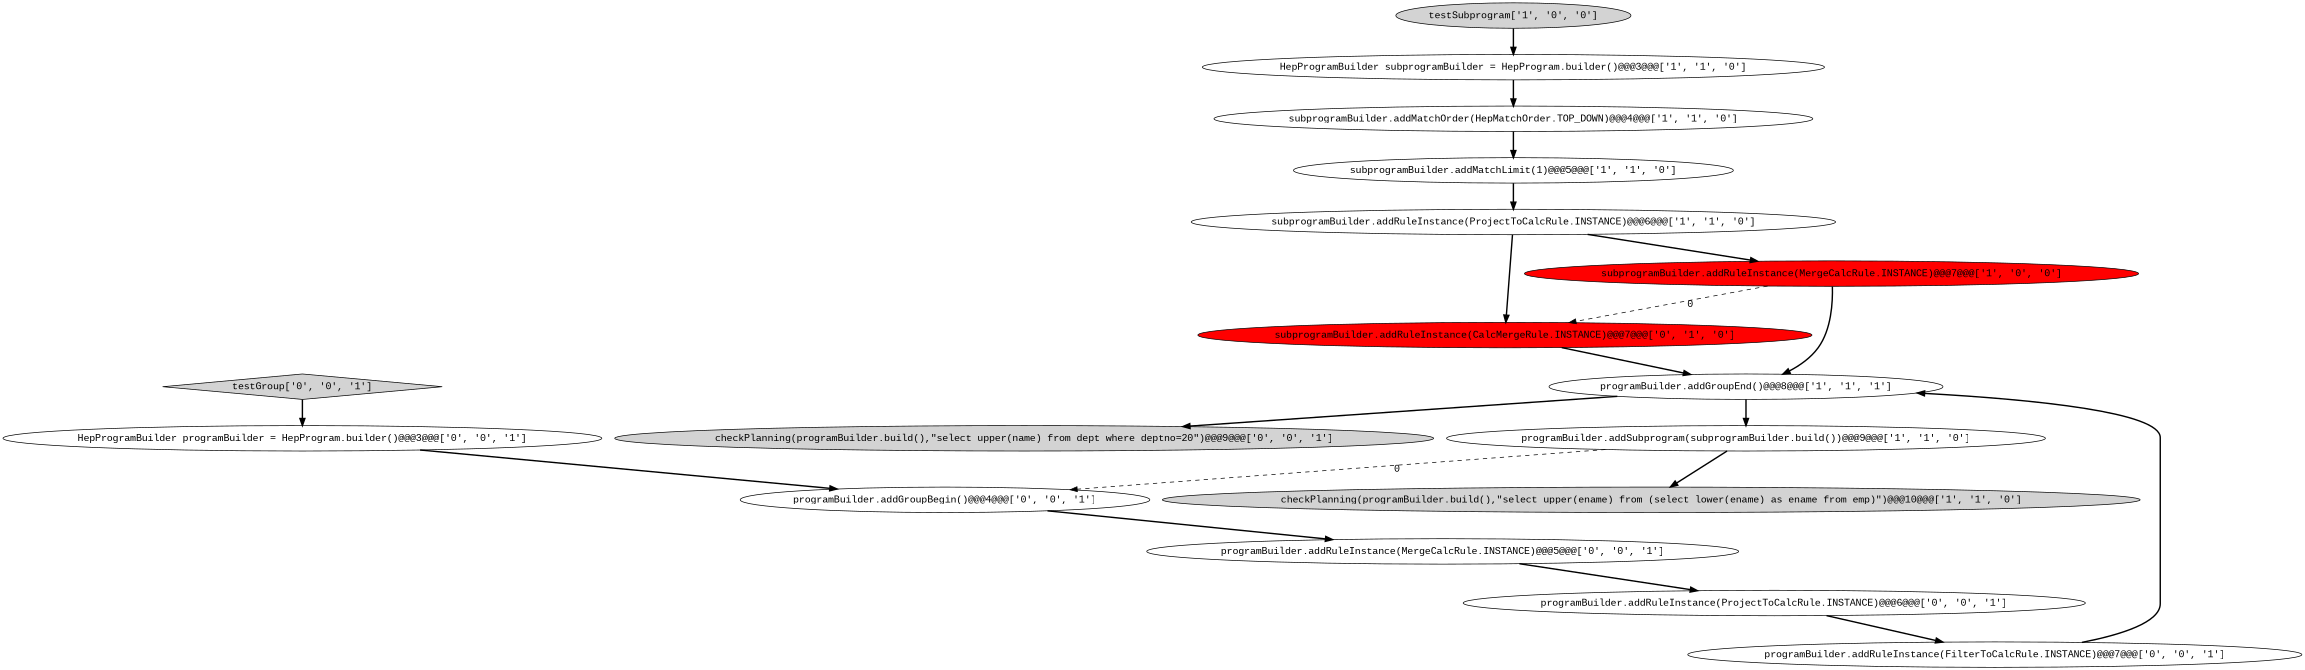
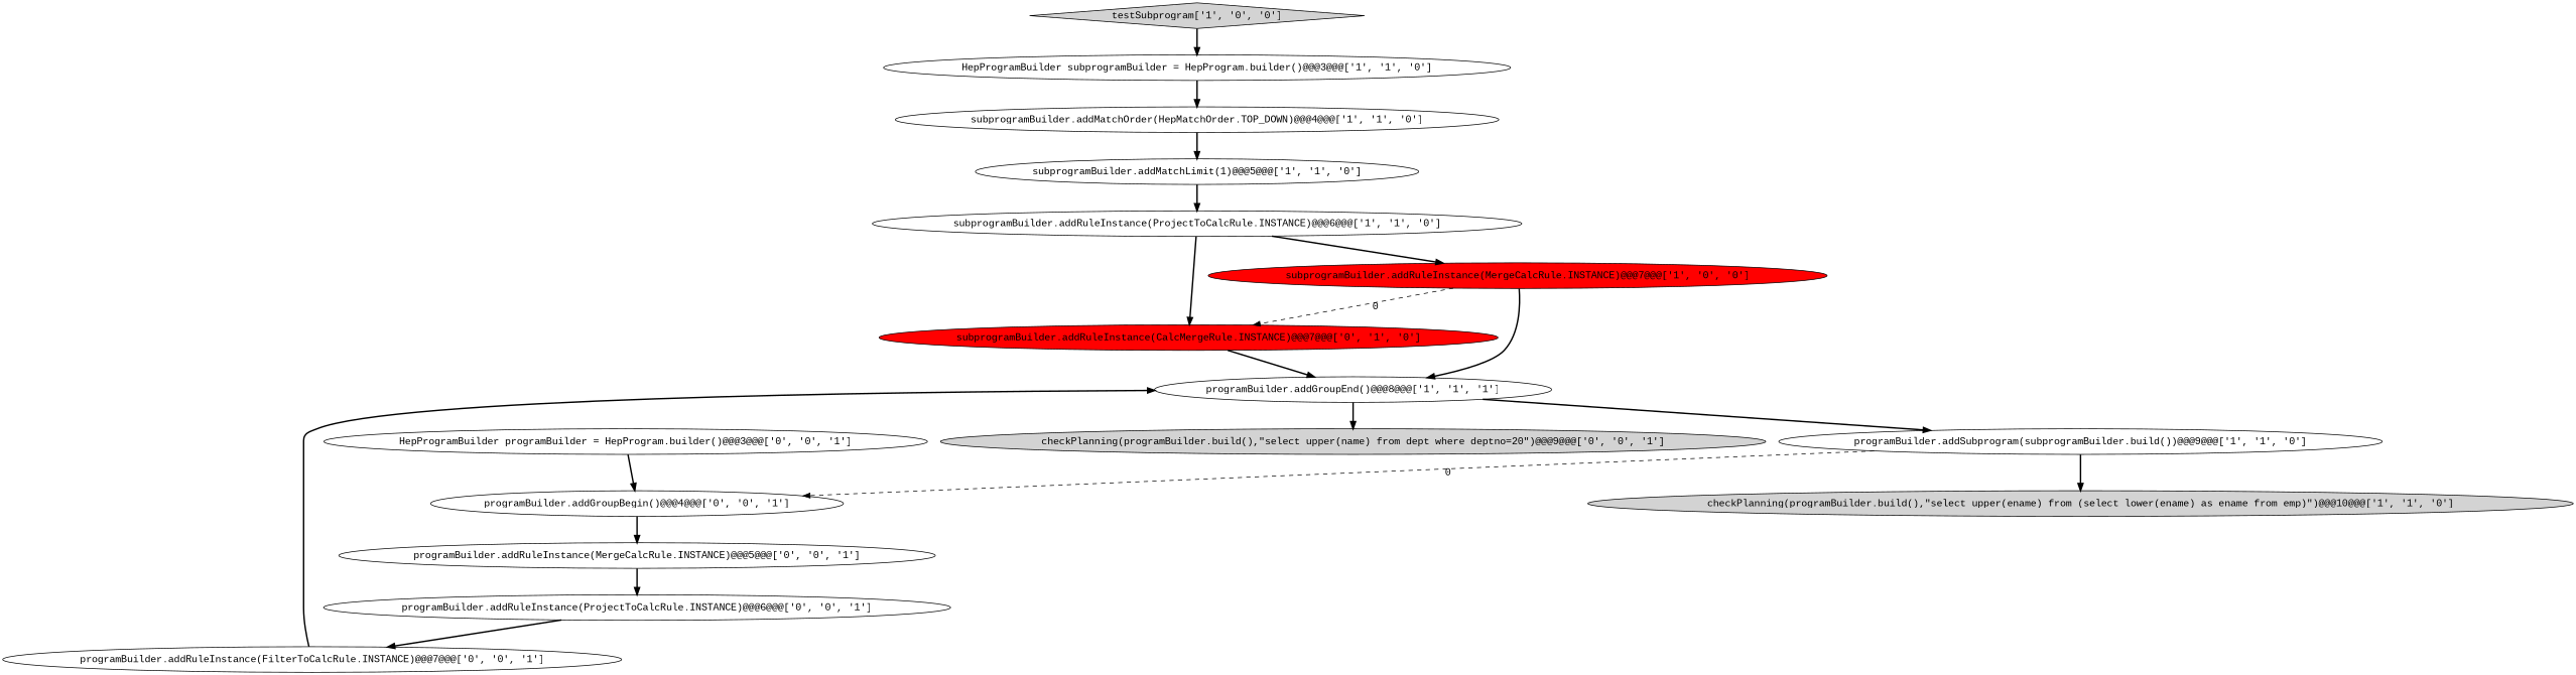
  digraph {
    fontname="Liberation Mono"
    node [fillcolor=white fontname="Liberation Mono" shape=ellipse style=filled]
    edge [fontname="Liberation Mono" style=bold]
    n1 [fillcolor=lightgray label="checkPlanning(programBuilder.build(),\"select upper(name) from dept where deptno=20\")@@@9@@@['0', '0', '1']"]
    n2 [label="programBuilder.addRuleInstance(ProjectToCalcRule.INSTANCE)@@@6@@@['0', '0', '1']"]
    n3 [label="programBuilder.addRuleInstance(FilterToCalcRule.INSTANCE)@@@7@@@['0', '0', '1']"]
    n4 [label="programBuilder.addGroupEnd()@@@8@@@['1', '1', '1']"]
    n5 [fillcolor=lightgray label="checkPlanning(programBuilder.build(),\"select upper(ename) from (select lower(ename) as ename from emp)\")@@@10@@@['1', '1', '0']"]
    n6 [label="programBuilder.addSubprogram(subprogramBuilder.build())@@@9@@@['1', '1', '0']"]
    n7 [label="programBuilder.addGroupBegin()@@@4@@@['0', '0', '1']"]
    n8 [label="programBuilder.addRuleInstance(MergeCalcRule.INSTANCE)@@@5@@@['0', '0', '1']"]
    n9 [label="HepProgramBuilder programBuilder = HepProgram.builder()@@@3@@@['0', '0', '1']"]
-   n10 [fillcolor=lightgray label="testGroup['0', '0', '1']" shape=diamond]
    n11 [label="subprogramBuilder.addMatchLimit(1)@@@5@@@['1', '1', '0']"]
    n12 [label="subprogramBuilder.addRuleInstance(ProjectToCalcRule.INSTANCE)@@@6@@@['1', '1', '0']"]
    n13 [fillcolor=red label="subprogramBuilder.addRuleInstance(CalcMergeRule.INSTANCE)@@@7@@@['0', '1', '0']"]
    n14 [fillcolor=red label="subprogramBuilder.addRuleInstance(MergeCalcRule.INSTANCE)@@@7@@@['1', '0', '0']"]
    n15 [label="subprogramBuilder.addMatchOrder(HepMatchOrder.TOP_DOWN)@@@4@@@['1', '1', '0']"]
    n16 [label="HepProgramBuilder subprogramBuilder = HepProgram.builder()@@@3@@@['1', '1', '0']"]
-   n17 [fillcolor=lightgray label="testSubprogram['1', '0', '0']"]
+   n17 [fillcolor=lightgray label="testSubprogram['1', '0', '0']" shape=diamond]
    n2 -> n3
    n3 -> n4
    n4 -> n1
    n4 -> n6
    n6 -> n5
    n6 -> n7 [label=0 style=dashed]
    n7 -> n8
    n8 -> n2
    n9 -> n7
-   n10 -> n9
    n11 -> n12
    n12 -> n13
    n12 -> n14
    n13 -> n4
    n14 -> n4
    n14 -> n13 [label=0 style=dashed]
    n15 -> n11
    n16 -> n15
    n17 -> n16
  }
